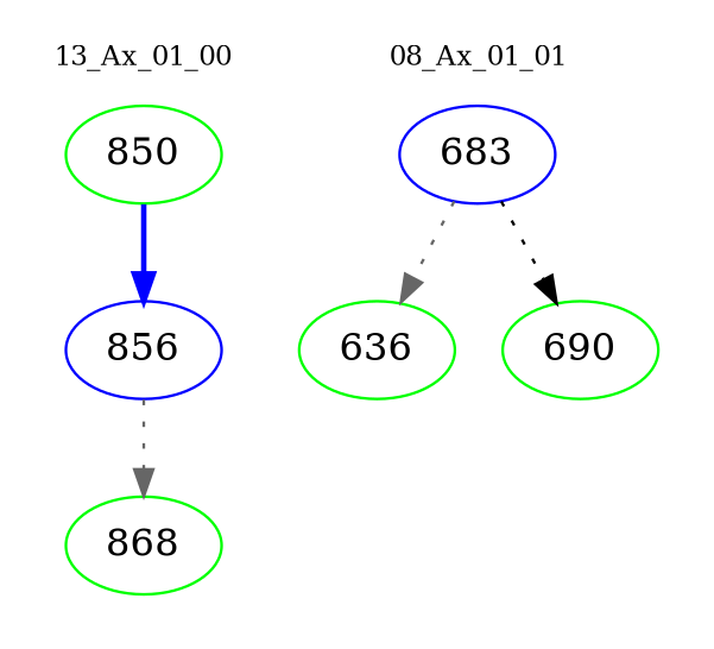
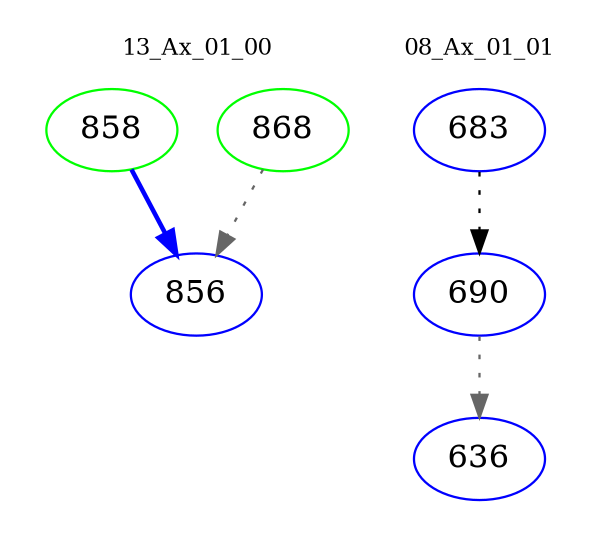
  digraph {
    node [color=green]
    edge [color=gray40 style=dotted]
    n1 [color=blue label=856]
    n2 [label=868]
-   n3 [label=850]
+   n3 [label=858]
    n4 [color=blue label=683]
-   n5 [label=636]
-   n6 [label=690]
+   n5 [color=blue label=636]
+   n6 [color=blue label=690]
    subgraph cluster_1 {
      color=white
      fontsize=10
      label="13_Ax_01_00"
      n1
      n2
      n3
    }
    subgraph cluster_2 {
      color=white
      fontsize=10
      label="08_Ax_01_01"
      n4
      n5
      n6
    }
-   n1 -> n2
+   n2 -> n1
    n3 -> n1 [color=blue style=bold]
-   n4 -> n5
+   n6 -> n5
    n4 -> n6 [color=black]
  }
